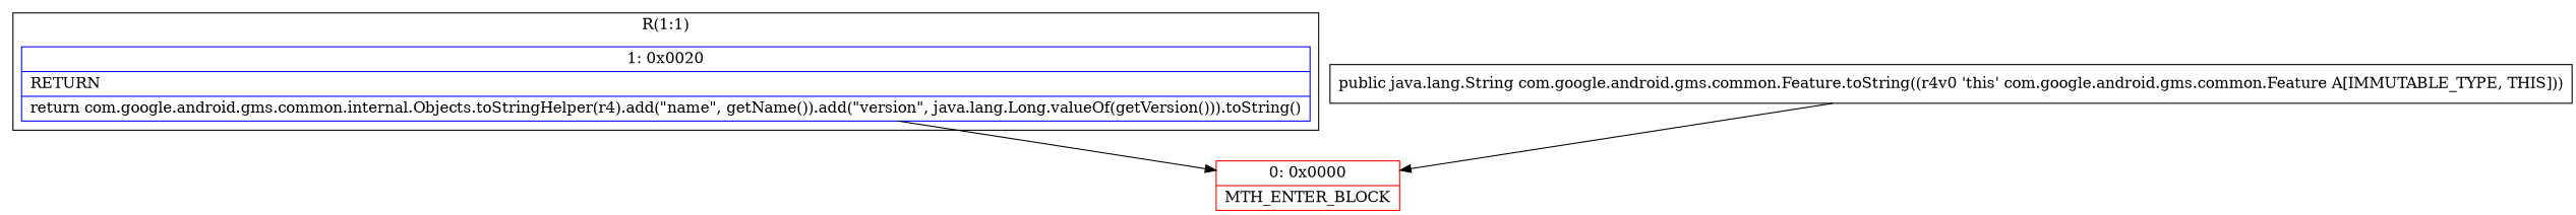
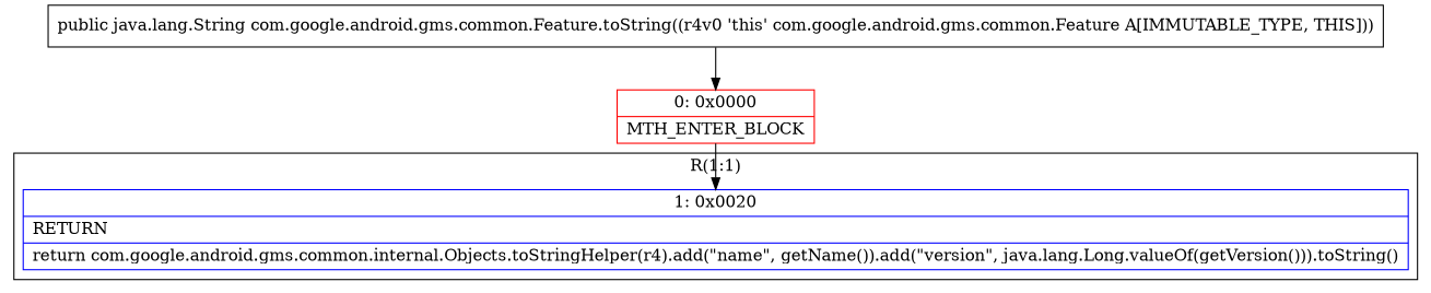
  digraph {
    node [shape=record]
    n1 [color=blue label="{1\:\ 0x0020|RETURN\l|return com.google.android.gms.common.internal.Objects.toStringHelper(r4).add(\"name\", getName()).add(\"version\", java.lang.Long.valueOf(getVersion())).toString()\l}"]
    n2 [color=red label="{0\:\ 0x0000|MTH_ENTER_BLOCK\l}"]
    n3 [label="{public java.lang.String com.google.android.gms.common.Feature.toString((r4v0 'this' com.google.android.gms.common.Feature A[IMMUTABLE_TYPE, THIS])) }"]
    subgraph cluster_1 {
      label="R(1:1)"
      n1
    }
-   n1 -> n2
+   n2 -> n1
    n3 -> n2
  }
